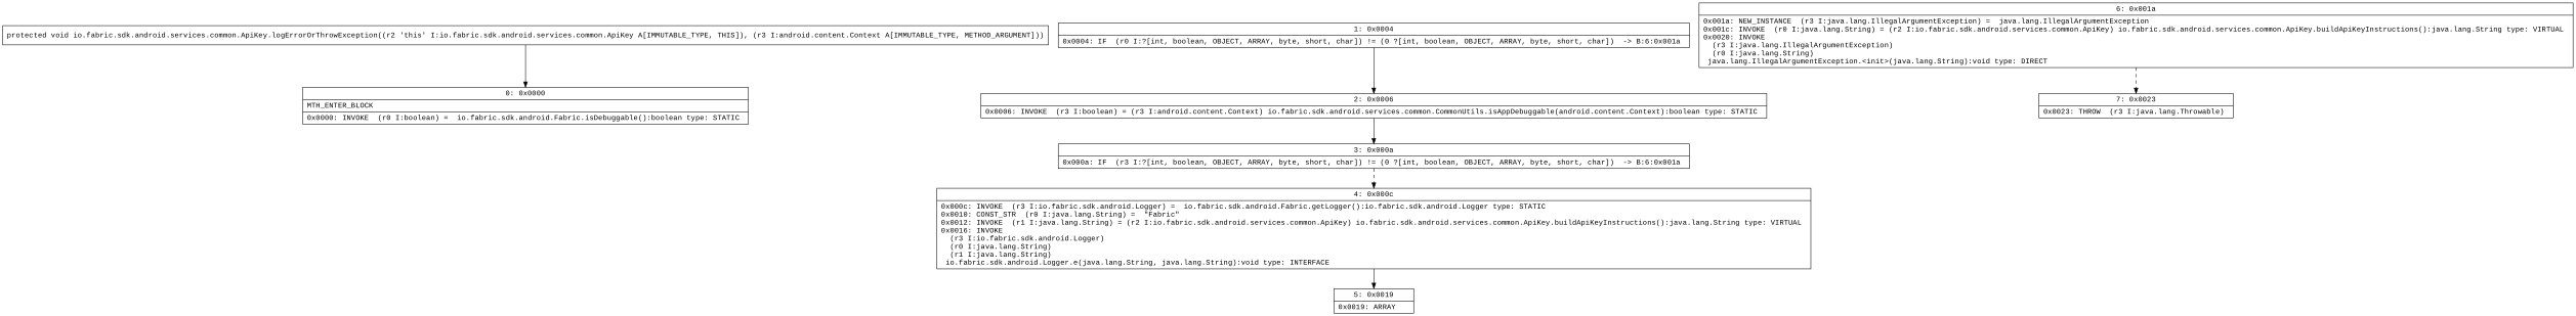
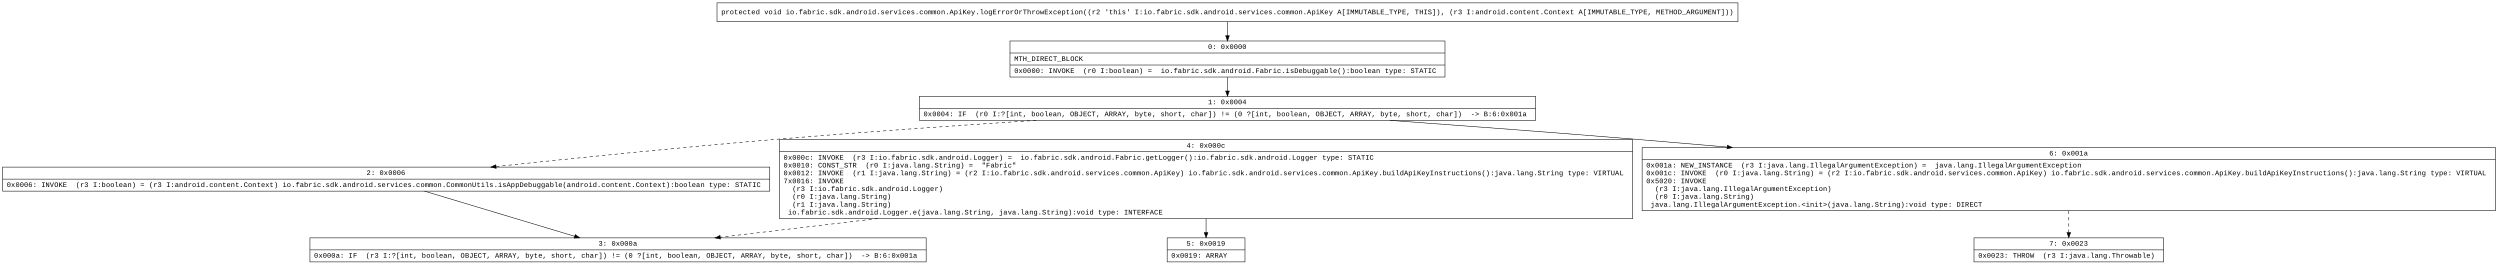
  digraph {
    fontname="Liberation Mono"
    node [fontname="Liberation Mono" shape=record]
    edge [fontname="Liberation Mono"]
-   n1 [label="{0\:\ 0x0000|MTH_ENTER_BLOCK\l|0x0000: INVOKE  (r0 I:boolean) =  io.fabric.sdk.android.Fabric.isDebuggable():boolean type: STATIC \l}"]
+   n1 [label="{0\:\ 0x0000|MTH_DIRECT_BLOCK\l|0x0000: INVOKE  (r0 I:boolean) =  io.fabric.sdk.android.Fabric.isDebuggable():boolean type: STATIC \l}"]
    n2 [label="{1\:\ 0x0004|0x0004: IF  (r0 I:?[int, boolean, OBJECT, ARRAY, byte, short, char]) != (0 ?[int, boolean, OBJECT, ARRAY, byte, short, char])  \-\> B:6:0x001a \l}"]
    n3 [label="{2\:\ 0x0006|0x0006: INVOKE  (r3 I:boolean) = (r3 I:android.content.Context) io.fabric.sdk.android.services.common.CommonUtils.isAppDebuggable(android.content.Context):boolean type: STATIC \l}"]
-   n4 [label="{6\:\ 0x001a|0x001a: NEW_INSTANCE  (r3 I:java.lang.IllegalArgumentException) =  java.lang.IllegalArgumentException \l0x001c: INVOKE  (r0 I:java.lang.String) = (r2 I:io.fabric.sdk.android.services.common.ApiKey) io.fabric.sdk.android.services.common.ApiKey.buildApiKeyInstructions():java.lang.String type: VIRTUAL \l0x0020: INVOKE  \l  (r3 I:java.lang.IllegalArgumentException)\l  (r0 I:java.lang.String)\l java.lang.IllegalArgumentException.\<init\>(java.lang.String):void type: DIRECT \l}"]
+   n4 [label="{6\:\ 0x001a|0x001a: NEW_INSTANCE  (r3 I:java.lang.IllegalArgumentException) =  java.lang.IllegalArgumentException \l0x001c: INVOKE  (r0 I:java.lang.String) = (r2 I:io.fabric.sdk.android.services.common.ApiKey) io.fabric.sdk.android.services.common.ApiKey.buildApiKeyInstructions():java.lang.String type: VIRTUAL \l0x5020: INVOKE  \l  (r3 I:java.lang.IllegalArgumentException)\l  (r0 I:java.lang.String)\l java.lang.IllegalArgumentException.\<init\>(java.lang.String):void type: DIRECT \l}"]
    n5 [label="{3\:\ 0x000a|0x000a: IF  (r3 I:?[int, boolean, OBJECT, ARRAY, byte, short, char]) != (0 ?[int, boolean, OBJECT, ARRAY, byte, short, char])  \-\> B:6:0x001a \l}"]
    n6 [label="{7\:\ 0x0023|0x0023: THROW  (r3 I:java.lang.Throwable) \l}"]
-   n7 [label="{4\:\ 0x000c|0x000c: INVOKE  (r3 I:io.fabric.sdk.android.Logger) =  io.fabric.sdk.android.Fabric.getLogger():io.fabric.sdk.android.Logger type: STATIC \l0x0010: CONST_STR  (r0 I:java.lang.String) =  \"Fabric\" \l0x0012: INVOKE  (r1 I:java.lang.String) = (r2 I:io.fabric.sdk.android.services.common.ApiKey) io.fabric.sdk.android.services.common.ApiKey.buildApiKeyInstructions():java.lang.String type: VIRTUAL \l0x0016: INVOKE  \l  (r3 I:io.fabric.sdk.android.Logger)\l  (r0 I:java.lang.String)\l  (r1 I:java.lang.String)\l io.fabric.sdk.android.Logger.e(java.lang.String, java.lang.String):void type: INTERFACE \l}"]
+   n7 [label="{4\:\ 0x000c|0x000c: INVOKE  (r3 I:io.fabric.sdk.android.Logger) =  io.fabric.sdk.android.Fabric.getLogger():io.fabric.sdk.android.Logger type: STATIC \l0x0010: CONST_STR  (r0 I:java.lang.String) =  \"Fabric\" \l0x0012: INVOKE  (r1 I:java.lang.String) = (r2 I:io.fabric.sdk.android.services.common.ApiKey) io.fabric.sdk.android.services.common.ApiKey.buildApiKeyInstructions():java.lang.String type: VIRTUAL \l7x0016: INVOKE  \l  (r3 I:io.fabric.sdk.android.Logger)\l  (r0 I:java.lang.String)\l  (r1 I:java.lang.String)\l io.fabric.sdk.android.Logger.e(java.lang.String, java.lang.String):void type: INTERFACE \l}"]
    n8 [label="{5\:\ 0x0019|0x0019: ARRAY   \l}"]
    n9 [label="{protected void io.fabric.sdk.android.services.common.ApiKey.logErrorOrThrowException((r2 'this' I:io.fabric.sdk.android.services.common.ApiKey A[IMMUTABLE_TYPE, THIS]), (r3 I:android.content.Context A[IMMUTABLE_TYPE, METHOD_ARGUMENT])) }"]
-   n2 -> n3 [style=solid]
+   n1 -> n2
+   n2 -> n3 [style=dashed]
+   n2 -> n4
    n3 -> n5
    n4 -> n6 [style=dashed]
-   n5 -> n7 [style=dashed]
+   n7 -> n5 [style=dashed]
    n7 -> n8
    n9 -> n1
  }
